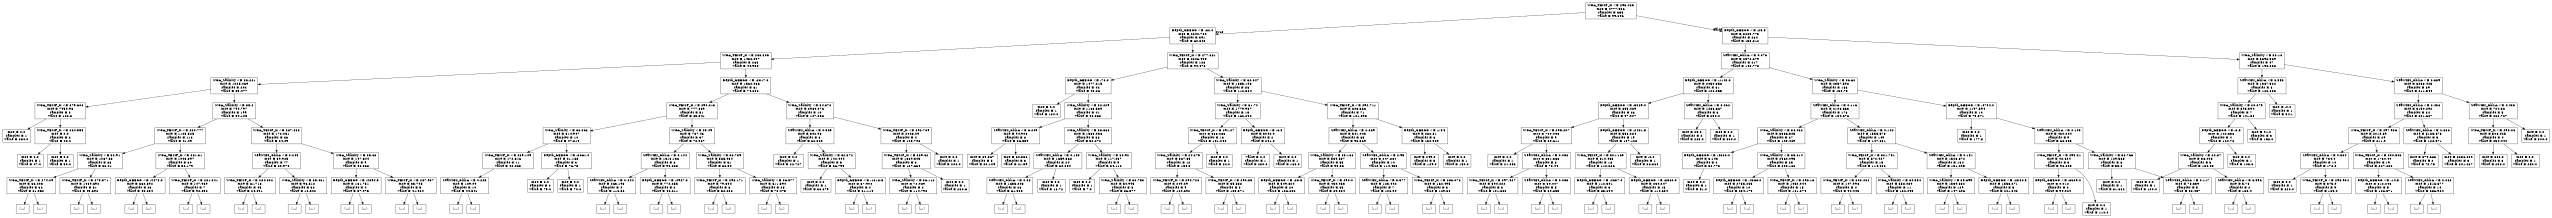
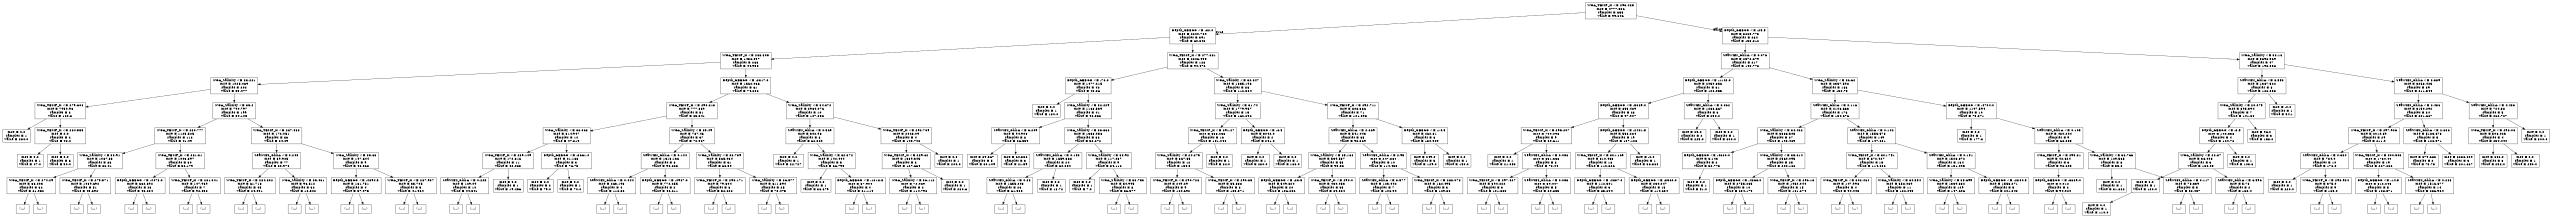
  digraph {
    node [shape=box]
    n1 [label="WOA_TEMP_K <= 293.485\nmse = 4777.536\nsamples = 655\nvalue = 99.646"]
    n2 [label="Depth_GEBCO <= -82.0\nmse = 2200.769\nsamples = 391\nvalue = 60.342"]
    n3 [label="Depth_GEBCO <= -25.5\nmse = 3265.773\nsamples = 264\nvalue = 153.812"]
    n4 [label="WOA_TEMP_K <= 288.805\nmse = 1436.097\nsamples = 263\nvalue = 44.953"]
    n5 [label="WOA_TEMP_K <= 277.681\nmse = 2206.495\nsamples = 128\nvalue = 94.476"]
    n6 [label="SeaWIFs_ChlrA <= 0.076\nmse = 2572.679\nsamples = 217\nvalue = 143.778"]
    n7 [label="WOA_Salinity <= 33.16\nmse = 3896.969\nsamples = 47\nvalue = 198.838"]
    n8 [label="WOA_Salinity <= 33.221\nmse = 1025.069\nsamples = 202\nvalue = 35.477"]
    n9 [label="Depth_GEBCO <= -2317.0\nmse = 1562.066\nsamples = 61\nvalue = 74.602"]
    n10 [label="Depth_GEBCO <= -76.0\nmse = 1477.215\nsamples = 42\nvalue = 48.86"]
    n11 [label="WOA_Salinity <= 32.347\nmse = 1355.193\nsamples = 86\nvalue = 112.384"]
    n12 [label="WOA_TEMP_K <= 279.606\nmse = 7950.96\nsamples = 3\nvalue = 120.8"]
    n13 [label="WOA_Salinity <= 35.2\nmse = 794.797\nsamples = 199\nvalue = 34.105"]
    n14 [label="WOA_TEMP_K <= 290.213\nmse = 777.889\nsamples = 51\nvalue = 65.341"]
    n15 [label="WOA_Salinity <= 34.872\nmse = 2964.076\nsamples = 10\nvalue = 107.858"]
    n16 [label="mse = 0.0\nsamples = 1\nvalue = 230.0"]
    n17 [label="WOA_TEMP_K <= 284.555\nmse = 2.0\nsamples = 2\nvalue = 48.0"]
    n18 [label="WOA_TEMP_K <= 280.777\nmse = 1125.525\nsamples = 113\nvalue = 41.49"]
    n19 [label="WOA_TEMP_K <= 287.483\nmse = 172.051\nsamples = 86\nvalue = 24.09"]
    n20 [label="mse = 0.0\nsamples = 1\nvalue = 47.0"]
-   n21 [label="mse = 0.0\nsamples = 1\nvalue = 50.0"]
+   n21 [label="mse = 0.0\nsamples = 6\nvalue = 50.0"]
    n22 [label="WOA_Salinity <= 33.91\nmse = 1067.33\nsamples = 83\nvalue = 36.41"]
    n23 [label="WOA_TEMP_K <= 281.31\nmse = 1003.397\nsamples = 30\nvalue = 56.179"]
    n24 [label="SeaWIFs_ChlrA <= 0.245\nmse = 89.925\nsamples = 77\nvalue = 20.978"]
    n25 [label="WOA_Salinity <= 35.68\nmse = 147.644\nsamples = 9\nvalue = 48.368"]
    n26 [label="WOA_TEMP_K <= 275.571\nmse = 1489.692\nsamples = 51\nvalue = 45.692"]
    n27 [label="WOA_TEMP_K <= 274.29\nmse = 66.203\nsamples = 32\nvalue = 21.952"]
    n28 [label="WOA_TEMP_K <= 281.041\nmse = 147.969\nsamples = 7\nvalue = 92.858"]
    n29 [label="Depth_GEBCO <= -4478.0\nmse = 662.892\nsamples = 23\nvalue = 43.234"]
    n30 [label="(...)"]
    n31 [label="(...)"]
    n32 [label="(...)"]
    n33 [label="(...)"]
    n34 [label="(...)"]
    n35 [label="(...)"]
    n36 [label="(...)"]
    n37 [label="(...)"]
    n38 [label="WOA_Salinity <= 35.461\nmse = 96.512\nsamples = 32\nvalue = 16.502"]
    n39 [label="WOA_TEMP_K <= 284.802\nmse = 61.713\nsamples = 45\nvalue = 24.091"]
    n40 [label="WOA_TEMP_K <= 287.937\nmse = 35.705\nsamples = 5\nvalue = 41.964"]
    n41 [label="Depth_GEBCO <= -4894.5\nmse = 161.751\nsamples = 4\nvalue = 57.975"]
    n42 [label="(...)"]
    n43 [label="(...)"]
    n44 [label="(...)"]
    n45 [label="(...)"]
    n46 [label="(...)"]
    n47 [label="(...)"]
    n48 [label="(...)"]
    n49 [label="(...)"]
    n50 [label="WOA_Salinity <= 36.068\nmse = 314.947\nsamples = 14\nvalue = 47.819"]
    n51 [label="WOA_Salinity <= 35.49\nmse = 787.46\nsamples = 37\nvalue = 72.987"]
    n52 [label="SeaWIFs_ChlrA <= 0.569\nmse = 302.98\nsamples = 6\nvalue = 62.389"]
    n53 [label="WOA_TEMP_K <= 292.769\nmse = 2023.09\nsamples = 4\nvalue = 145.748"]
    n54 [label="WOA_TEMP_K <= 289.149\nmse = 172.816\nsamples = 11\nvalue = 42.033"]
    n55 [label="Depth_GEBCO <= -3661.0\nmse = 21.188\nsamples = 3\nvalue = 76.75"]
    n56 [label="SeaWIFs_ChlrA <= 0.144\nmse = 1313.136\nsamples = 6\nvalue = 98.823"]
    n57 [label="WOA_Salinity <= 36.739\nmse = 565.034\nsamples = 31\nvalue = 68.59"]
+   n58 [label="mse = 0.0\nsamples = 1\nvalue = 19.456"]
    n59 [label="SeaWIFs_ChlrA <= 0.225\nmse = 129.09\nsamples = 10\nvalue = 44.541"]
    n60 [label="mse = 0.0\nsamples = 1\nvalue = 70.0"]
    n61 [label="mse = 8.0\nsamples = 2\nvalue = 79.0"]
    n62 [label="(...)"]
    n63 [label="(...)"]
    n64 [label="Depth_GEBCO <= -4987.0\nmse = 772.255\nsamples = 2\nvalue = 46.211"]
    n65 [label="SeaWIFs_ChlrA <= 0.444\nmse = 263.193\nsamples = 4\nvalue = 116.36"]
    n66 [label="WOA_Salinity <= 36.577\nmse = 611.394\nsamples = 25\nvalue = 73.475"]
    n67 [label="WOA_TEMP_K <= 293.171\nmse = 79.604\nsamples = 6\nvalue = 52.602"]
    n68 [label="(...)"]
    n69 [label="(...)"]
    n70 [label="(...)"]
    n71 [label="(...)"]
    n72 [label="(...)"]
    n73 [label="(...)"]
    n74 [label="(...)"]
    n75 [label="(...)"]
    n76 [label="mse = 0.0\nsamples = 1\nvalue = 22.727"]
    n77 [label="WOA_Salinity <= 32.372\nmse = 142.444\nsamples = 5\nvalue = 66.795"]
    n78 [label="WOA_TEMP_K <= 289.62\nmse = 1389.345\nsamples = 3\nvalue = 127.664"]
    n79 [label="mse = 0.0\nsamples = 1\nvalue = 200.0"]
    n80 [label="Depth_GEBCO <= -1318.5\nmse = 37.904\nsamples = 4\nvalue = 61.114"]
    n81 [label="mse = 0.0\nsamples = 1\nvalue = 86.679"]
    n82 [label="(...)"]
    n83 [label="(...)"]
    n84 [label="mse = 0.0\nsamples = 1\nvalue = 230.6"]
    n85 [label="WOA_Salinity <= 36.112\nmse = 72.989\nsamples = 2\nvalue = 114.798"]
    n86 [label="(...)"]
    n87 [label="(...)"]
    n88 [label="mse = 0.0\nsamples = 1\nvalue = 180.0"]
    n89 [label="WOA_Salinity <= 32.229\nmse = 1168.539\nsamples = 41\nvalue = 46.338"]
    n90 [label="WOA_Salinity <= 31.74\nmse = 1779.957\nsamples = 15\nvalue = 162.292"]
    n91 [label="WOA_TEMP_K <= 292.711\nmse = 608.366\nsamples = 71\nvalue = 101.593"]
    n92 [label="SeaWIFs_ChlrA <= 6.209\nmse = 94.908\nsamples = 8\nvalue = 26.559"]
    n93 [label="WOA_Salinity <= 33.366\nmse = 1338.056\nsamples = 33\nvalue = 52.272"]
    n94 [label="mse = 89.367\nsamples = 5\nvalue = 30.109"]
    n95 [label="mse = 60.336\nsamples = 3\nvalue = 21.59"]
    n96 [label="SeaWIFs_ChlrA <= 0.153\nmse = 1659.368\nsamples = 24\nvalue = 60.054"]
    n97 [label="WOA_Salinity <= 33.92\nmse = 117.237\nsamples = 9\nvalue = 34.112"]
    n98 [label="mse = 0.0\nsamples = 1\nvalue = 18.72"]
    n99 [label="SeaWIFs_ChlrA <= 0.83\nmse = 1655.203\nsamples = 23\nvalue = 61.585"]
    n100 [label="WOA_Salinity <= 33.753\nmse = 54.995\nsamples = 8\nvalue = 36.577"]
    n101 [label="mse = 0.0\nsamples = 1\nvalue = 7.0"]
    n102 [label="(...)"]
    n103 [label="(...)"]
    n104 [label="(...)"]
    n105 [label="(...)"]
    n106 [label="WOA_TEMP_K <= 291.27\nmse = 588.236\nsamples = 13\nvalue = 151.048"]
    n107 [label="Depth_GEBCO <= -6.5\nmse = 3042.0\nsamples = 2\nvalue = 241.0"]
    n108 [label="SeaWIFs_ChlrA <= 2.669\nmse = 541.443\nsamples = 65\nvalue = 98.369"]
    n109 [label="Depth_GEBCO <= -14.5\nmse = 262.81\nsamples = 6\nvalue = 130.909"]
    n110 [label="WOA_Salinity <= 24.275\nmse = 367.35\nsamples = 12\nvalue = 154.5"]
    n111 [label="mse = 0.0\nsamples = 1\nvalue = 82.0"]
-   n112 [label="value = 0.0\nsamples = 1\nvalue = 280.0"]
+   n112 [label="mse = 0.0\nsamples = 1\nvalue = 280.0"]
    n113 [label="mse = 0.0\nsamples = 1\nvalue = 163.0"]
    n114 [label="WOA_TEMP_K <= 290.85\nmse = 35.388\nsamples = 3\nvalue = 135.571"]
    n115 [label="WOA_TEMP_K <= 290.728\nmse = 249.29\nsamples = 9\nvalue = 164.692"]
    n116 [label="(...)"]
    n117 [label="(...)"]
    n118 [label="(...)"]
    n119 [label="(...)"]
    n120 [label="WOA_Salinity <= 35.166\nmse = 539.537\nsamples = 55\nvalue = 95.53"]
    n121 [label="SeaWIFs_ChlrA <= 2.95\nmse = 247.864\nsamples = 10\nvalue = 114.453"]
    n122 [label="mse = 249.0\nsamples = 5\nvalue = 129.0"]
    n123 [label="mse = 0.0\nsamples = 1\nvalue = 150.0"]
    n124 [label="WOA_TEMP_K <= 290.0\nmse = 430.053\nsamples = 35\nvalue = 89.384"]
    n125 [label="Depth_GEBCO <= -23.5\nmse = 549.824\nsamples = 20\nvalue = 106.236"]
    n126 [label="WOA_TEMP_K <= 288.078\nmse = 162.495\nsamples = 3\nvalue = 129.38"]
    n127 [label="SeaWIFs_ChlrA <= 3.577\nmse = 123.442\nsamples = 7\nvalue = 106.99"]
    n128 [label="(...)"]
    n129 [label="(...)"]
    n130 [label="(...)"]
    n131 [label="(...)"]
    n132 [label="(...)"]
    n133 [label="(...)"]
    n134 [label="(...)"]
    n135 [label="(...)"]
    n136 [label="Depth_GEBCO <= -1142.0\nmse = 2050.356\nsamples = 31\nvalue = 106.055"]
    n137 [label="WOA_Salinity <= 36.62\nmse = 2357.598\nsamples = 186\nvalue = 150.75"]
    n138 [label="SeaWIFs_ChlrA <= 8.553\nmse = 1387.522\nsamples = 8\nvalue = 126.833"]
    n139 [label="SeaWIFs_ChlrA <= 3.389\nmse = 3263.425\nsamples = 39\nvalue = 211.544"]
    n140 [label="Depth_GEBCO <= -5389.0\nmse = 855.489\nsamples = 28\nvalue = 97.907"]
    n141 [label="SeaWIFs_ChlrA <= 0.062\nmse = 1266.667\nsamples = 3\nvalue = 250.0"]
    n142 [label="SeaWIFs_ChlrA <= 0.116\nmse = 2106.663\nsamples = 176\nvalue = 154.676"]
    n143 [label="Depth_GEBCO <= -4704.0\nmse = 1197.594\nsamples = 10\nvalue = 75.371"]
    n144 [label="WOA_TEMP_K <= 295.207\nmse = 709.098\nsamples = 9\nvalue = 69.611"]
    n145 [label="Depth_GEBCO <= -2431.5\nmse = 558.284\nsamples = 19\nvalue = 107.103"]
    n146 [label="mse = 25.0\nsamples = 2\nvalue = 225.0"]
    n147 [label="mse = 0.0\nsamples = 1\nvalue = 300.0"]
    n148 [label="mse = 0.0\nsamples = 1\nvalue = 21.053"]
    n149 [label="SeaWIFs_ChlrA <= 0.056\nmse = 331.358\nsamples = 8\nvalue = 78.44"]
    n150 [label="WOA_TEMP_K <= 301.169\nmse = 310.433\nsamples = 18\nvalue = 110.826"]
    n151 [label="mse = -0.0\nsamples = 1\nvalue = 36.364"]
    n152 [label="SeaWIFs_ChlrA <= 0.053\nmse = 39.047\nsamples = 5\nvalue = 69.855"]
    n153 [label="WOA_TEMP_K <= 297.427\nmse = 390.222\nsamples = 3\nvalue = 101.333"]
    n154 [label="(...)"]
    n155 [label="(...)"]
    n156 [label="(...)"]
    n157 [label="(...)"]
    n158 [label="Depth_GEBCO <= -3560.0\nmse = 230.247\nsamples = 15\nvalue = 114.634"]
    n159 [label="Depth_GEBCO <= -4837.0\nmse = 112.301\nsamples = 3\nvalue = 85.694"]
    n160 [label="(...)"]
    n161 [label="(...)"]
    n162 [label="(...)"]
    n163 [label="(...)"]
    n164 [label="WOA_Salinity <= 34.462\nmse = 3386.505\nsamples = 27\nvalue = 193.469"]
    n165 [label="SeaWIFs_ChlrA <= 0.142\nmse = 1555.573\nsamples = 149\nvalue = 147.681"]
    n166 [label="mse = 0.0\nsamples = 1\nvalue = 177.8"]
    n167 [label="SeaWIFs_ChlrA <= 0.105\nmse = 480.204\nsamples = 9\nvalue = 68.055"]
    n168 [label="Depth_GEBCO <= -4660.0\nmse = 3.143\nsamples = 2\nvalue = 52.773"]
    n169 [label="WOA_Salinity <= 35.614\nmse = 2560.095\nsamples = 25\nvalue = 200.168"]
    n170 [label="WOA_TEMP_K <= 301.751\nmse = 672.427\nsamples = 15\nvalue = 114.882"]
    n171 [label="SeaWIFs_ChlrA <= 0.151\nmse = 1523.872\nsamples = 134\nvalue = 151.095"]
    n172 [label="mse = 0.0\nsamples = 1\nvalue = 51.0"]
    n173 [label="WOA_TEMP_K <= 296.13\nmse = 1452.044\nsamples = 15\nvalue = 181.274"]
    n174 [label="Depth_GEBCO <= -4863.0\nmse = 2755.235\nsamples = 10\nvalue = 234.179"]
    n175 [label="(...)"]
    n176 [label="(...)"]
    n177 [label="(...)"]
    n178 [label="(...)"]
    n179 [label="WOA_Salinity <= 34.554\nmse = 658.089\nsamples = 11\nvalue = 122.095"]
    n180 [label="WOA_TEMP_K <= 302.464\nmse = 147.998\nsamples = 4\nvalue = 94.445"]
    n181 [label="Depth_GEBCO <= -2344.5\nmse = 1556.271\nsamples = 5\nvalue = 201.348"]
    n182 [label="WOA_Salinity <= 35.699\nmse = 1339.332\nsamples = 129\nvalue = 147.696"]
    n183 [label="(...)"]
    n184 [label="(...)"]
    n185 [label="(...)"]
    n186 [label="(...)"]
    n187 [label="(...)"]
    n188 [label="(...)"]
    n189 [label="(...)"]
    n190 [label="(...)"]
    n191 [label="WOA_TEMP_K <= 295.81\nmse = 42.624\nsamples = 3\nvalue = 98.693"]
    n192 [label="WOA_Salinity <= 36.766\nmse = 129.565\nsamples = 6\nvalue = 55.8"]
    n193 [label="Depth_GEBCO <= -3669.0\nmse = 0.012\nsamples = 2\nvalue = 94.924"]
    n194 [label="mse = 0.0\nsamples = 1\nvalue = 110.0"]
    n195 [label="SeaWIFs_ChlrA <= 0.117\nmse = 73.339\nsamples = 5\nvalue = 58.457"]
    n196 [label="mse = 0.0\nsamples = 1\nvalue = 31.882"]
    n197 [label="(...)"]
    n198 [label="(...)"]
    n199 [label="(...)"]
    n200 [label="(...)"]
    n201 [label="WOA_Salinity <= 20.075\nmse = 395.394\nsamples = 7\nvalue = 141.38"]
    n202 [label="mse = -0.0\nsamples = 1\nvalue = 54.1"]
    n203 [label="SeaWIFs_ChlrA <= 2.436\nmse = 3150.292\nsamples = 34\nvalue = 201.667"]
    n204 [label="SeaWIFs_ChlrA <= 4.433\nmse = 724.38\nsamples = 5\nvalue = 262.727"]
-   n205 [label="mse = 91.0\nsamples = 3\nvalue = 158.0"]
+   n205 [label="mse = 96.0\nsamples = 3\nvalue = 158.0"]
    n206 [label="Depth_GEBCO <= -3.5\nmse = 142.338\nsamples = 4\nvalue = 124.76"]
    n207 [label="WOA_Salinity <= 22.87\nmse = 38.003\nsamples = 3\nvalue = 130.05"]
    n208 [label="mse = 0.0\nsamples = 1\nvalue = 103.6"]
    n209 [label="mse = 0.0\nsamples = 1\nvalue = 120.0"]
    n210 [label="SeaWIFs_ChlrA <= 6.596\nmse = 5.78\nsamples = 2\nvalue = 133.4"]
    n211 [label="(...)"]
    n212 [label="(...)"]
    n213 [label="WOA_TEMP_K <= 297.926\nmse = 2012.89\nsamples = 29\nvalue = 211.9"]
    n214 [label="SeaWIFs_ChlrA <= 2.836\nmse = 5183.673\nsamples = 5\nvalue = 128.571"]
    n215 [label="WOA_TEMP_K <= 298.06\nmse = 508.025\nsamples = 4\nvalue = 254.444"]
    n216 [label="mse = 0.0\nsamples = 1\nvalue = 300.0"]
    n217 [label="SeaWIFs_ChlrA <= 0.334\nmse = 784.0\nsamples = 10\nvalue = 176.0"]
    n218 [label="WOA_TEMP_K <= 300.503\nmse = 1750.49\nsamples = 19\nvalue = 227.286"]
    n219 [label="mse = 379.688\nsamples = 2\nvalue = 73.75"]
    n220 [label="mse = 2238.889\nsamples = 3\nvalue = 201.667"]
    n221 [label="WOA_TEMP_K <= 293.934\nmse = 375.0\nsamples = 9\nvalue = 165.0"]
    n222 [label="mse = 0.0\nsamples = 1\nvalue = 220.0"]
    n223 [label="SeaWIFs_ChlrA <= 0.288\nmse = 1516.677\nsamples = 14\nvalue = 236.964"]
    n224 [label="Depth_GEBCO <= -14.5\nmse = 812.245\nsamples = 5\nvalue = 188.571"]
    n225 [label="(...)"]
    n226 [label="(...)"]
    n227 [label="(...)"]
    n228 [label="(...)"]
    n229 [label="(...)"]
    n230 [label="(...)"]
    n231 [label="mse = 886.0\nsamples = 3\nvalue = 258.0"]
    n232 [label="mse = 0.0\nsamples = 1\nvalue = 250.0"]
    n1 -> n2 [headlabel=True labelangle=45 labeldistance=2.5]
    n1 -> n3 [headlabel=False labelangle=-45 labeldistance=2.5]
    n2 -> n4
    n2 -> n5
    n3 -> n6
    n3 -> n7
    n4 -> n8
    n4 -> n9
    n5 -> n10
    n5 -> n11
    n6 -> n136
    n6 -> n137
    n7 -> n138
    n7 -> n139
    n8 -> n12
    n8 -> n13
    n9 -> n14
    n9 -> n15
    n10 -> n88
    n10 -> n89
    n11 -> n90
    n11 -> n91
    n12 -> n16
    n12 -> n17
    n13 -> n18
    n13 -> n19
    n14 -> n50
    n14 -> n51
    n15 -> n52
    n15 -> n53
    n17 -> n20
    n17 -> n21
    n18 -> n22
    n18 -> n23
    n19 -> n24
    n19 -> n25
    n22 -> n26
    n22 -> n27
    n23 -> n28
    n23 -> n29
    n24 -> n38
    n24 -> n39
    n25 -> n40
    n25 -> n41
    n26 -> n30
    n26 -> n31
    n27 -> n32
    n27 -> n33
    n28 -> n34
    n28 -> n35
    n29 -> n36
    n29 -> n37
    n38 -> n42
    n38 -> n43
    n39 -> n44
    n39 -> n45
    n40 -> n46
    n40 -> n47
    n41 -> n48
    n41 -> n49
    n50 -> n54
    n50 -> n55
    n51 -> n56
    n51 -> n57
    n52 -> n76
    n52 -> n77
    n53 -> n78
    n53 -> n79
+   n54 -> n58
    n54 -> n59
    n55 -> n60
    n55 -> n61
    n56 -> n64
    n56 -> n65
    n57 -> n66
    n57 -> n67
    n59 -> n62
    n59 -> n63
    n64 -> n68
    n64 -> n69
    n65 -> n70
    n65 -> n71
    n66 -> n72
    n66 -> n73
    n67 -> n74
    n67 -> n75
    n77 -> n80
    n77 -> n81
    n78 -> n84
    n78 -> n85
    n80 -> n82
    n80 -> n83
    n85 -> n86
    n85 -> n87
    n89 -> n92
    n89 -> n93
    n90 -> n106
    n90 -> n107
    n91 -> n108
    n91 -> n109
    n92 -> n94
    n92 -> n95
    n93 -> n96
    n93 -> n97
    n96 -> n98
    n96 -> n99
    n97 -> n100
    n97 -> n101
    n99 -> n102
    n99 -> n103
    n100 -> n104
    n100 -> n105
    n106 -> n110
    n106 -> n111
    n107 -> n112
    n107 -> n113
    n108 -> n120
    n108 -> n121
    n109 -> n122
    n109 -> n123
    n110 -> n114
    n110 -> n115
    n114 -> n116
    n114 -> n117
    n115 -> n118
    n115 -> n119
    n120 -> n124
    n120 -> n125
    n121 -> n126
    n121 -> n127
    n124 -> n128
    n124 -> n129
    n125 -> n130
    n125 -> n131
    n126 -> n132
    n126 -> n133
    n127 -> n134
    n127 -> n135
    n136 -> n140
    n136 -> n141
    n137 -> n142
    n137 -> n143
    n138 -> n201
    n138 -> n202
    n139 -> n203
    n139 -> n204
    n140 -> n144
    n140 -> n145
    n141 -> n146
    n141 -> n147
    n142 -> n164
    n142 -> n165
    n143 -> n166
    n143 -> n167
    n144 -> n148
    n144 -> n149
    n145 -> n150
    n145 -> n151
    n149 -> n152
    n149 -> n153
    n150 -> n158
    n150 -> n159
    n152 -> n154
    n152 -> n155
    n153 -> n156
    n153 -> n157
    n158 -> n160
    n158 -> n161
    n159 -> n162
    n159 -> n163
    n164 -> n168
    n164 -> n169
    n165 -> n170
    n165 -> n171
    n167 -> n191
    n167 -> n192
    n168 -> n172
    n169 -> n173
    n169 -> n174
    n170 -> n179
    n170 -> n180
    n171 -> n181
    n171 -> n182
    n173 -> n175
    n173 -> n176
    n174 -> n177
    n174 -> n178
    n179 -> n183
    n179 -> n184
    n180 -> n185
    n180 -> n186
    n181 -> n187
    n181 -> n188
    n182 -> n189
    n182 -> n190
    n191 -> n193
-   n191 -> n194
+   n209 -> n194
    n192 -> n195
    n192 -> n196
    n193 -> n197
    n193 -> n198
    n195 -> n199
    n195 -> n200
    n201 -> n205
    n201 -> n206
    n203 -> n213
    n203 -> n214
    n204 -> n215
    n204 -> n216
    n206 -> n207
    n206 -> n208
    n207 -> n209
    n207 -> n210
    n210 -> n211
    n210 -> n212
    n213 -> n217
    n213 -> n218
    n214 -> n219
    n214 -> n220
    n215 -> n231
    n215 -> n232
    n217 -> n221
    n217 -> n222
    n218 -> n223
    n218 -> n224
    n221 -> n225
    n221 -> n226
    n223 -> n227
    n223 -> n228
    n224 -> n229
    n224 -> n230
  }
